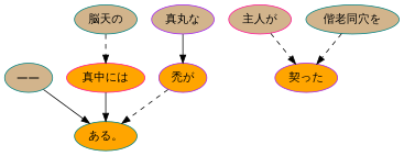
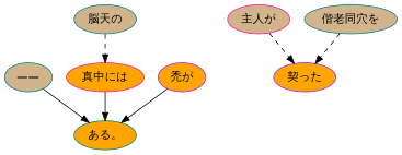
  digraph {
    node [color=teal fillcolor=tan style=filled]
    edge [style=dashed]
    n1 [label="——"]
    n2 [fillcolor=orange label="ある。"]
    n3 [color=deeppink label="主人が"]
    n4 [color=purple fillcolor=orange label="契った"]
    n5 [label="偕老同穴を"]
    n6 [label="脳天の"]
    n7 [color=deeppink fillcolor=orange label="真中には"]
-   n8 [color=purple label="真丸な"]
    n9 [color=purple fillcolor=orange label="禿が"]
    n1 -> n2 [style=solid]
    n3 -> n4
    n5 -> n4
    n6 -> n7
    n7 -> n2 [style=solid]
-   n8 -> n9 [style=solid]
-   n9 -> n2
+   n9 -> n2 [style=solid]
  }
